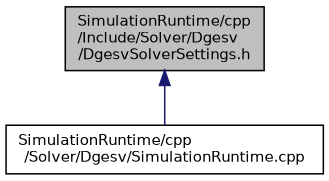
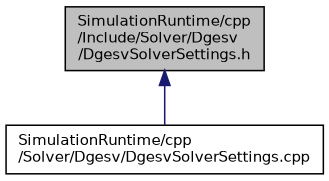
  digraph {
    node [color=black fontname=Helvetica fontsize=10 shape=record style=filled]
    n1 [fillcolor=grey75 fontcolor=black height=0.2 label="SimulationRuntime/cpp\l/Include/Solver/Dgesv\l/DgesvSolverSettings.h" width=0.4]
-   n2 [fillcolor=white height=0.2 label="SimulationRuntime/cpp\l/Solver/Dgesv/SimulationRuntime.cpp" width=0.4]
+   n2 [fillcolor=white height=0.2 label="SimulationRuntime/cpp\l/Solver/Dgesv/DgesvSolverSettings.cpp" width=0.4]
    n1 -> n2 [color=midnightblue dir=back fontname=Helvetica fontsize=10 labelfontname=Helvetica labelfontsize=10 style=solid]
  }
